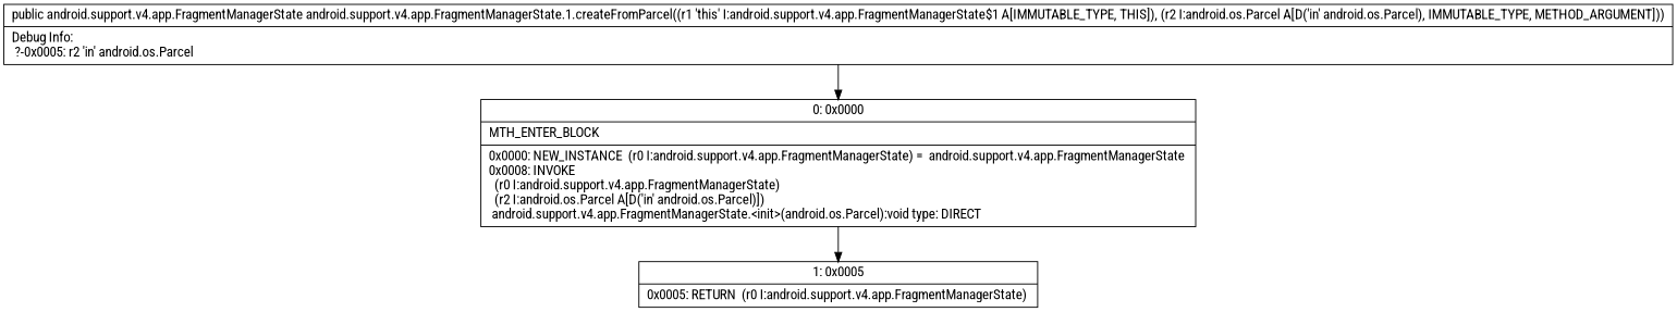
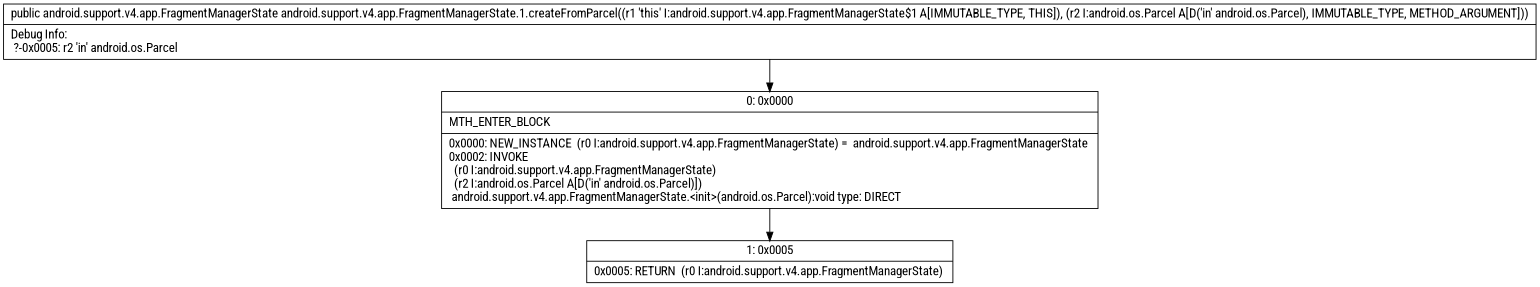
  digraph {
    fontname="Roboto Condensed"
    node [shape=record fontname="Roboto Condensed"]
    edge [fontname="Roboto Condensed"]
-   n1 [label="{0\:\ 0x0000|MTH_ENTER_BLOCK\l|0x0000: NEW_INSTANCE  (r0 I:android.support.v4.app.FragmentManagerState) =  android.support.v4.app.FragmentManagerState \l0x0008: INVOKE  \l  (r0 I:android.support.v4.app.FragmentManagerState)\l  (r2 I:android.os.Parcel A[D('in' android.os.Parcel)])\l android.support.v4.app.FragmentManagerState.\<init\>(android.os.Parcel):void type: DIRECT \l}"]
+   n1 [label="{0\:\ 0x0000|MTH_ENTER_BLOCK\l|0x0000: NEW_INSTANCE  (r0 I:android.support.v4.app.FragmentManagerState) =  android.support.v4.app.FragmentManagerState \l0x0002: INVOKE  \l  (r0 I:android.support.v4.app.FragmentManagerState)\l  (r2 I:android.os.Parcel A[D('in' android.os.Parcel)])\l android.support.v4.app.FragmentManagerState.\<init\>(android.os.Parcel):void type: DIRECT \l}"]
    n2 [label="{1\:\ 0x0005|0x0005: RETURN  (r0 I:android.support.v4.app.FragmentManagerState) \l}"]
    n3 [label="{public android.support.v4.app.FragmentManagerState android.support.v4.app.FragmentManagerState.1.createFromParcel((r1 'this' I:android.support.v4.app.FragmentManagerState$1 A[IMMUTABLE_TYPE, THIS]), (r2 I:android.os.Parcel A[D('in' android.os.Parcel), IMMUTABLE_TYPE, METHOD_ARGUMENT]))  | Debug Info:\l  ?\-0x0005: r2 'in' android.os.Parcel\l}"]
    n1 -> n2
    n3 -> n1
  }
